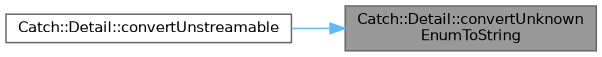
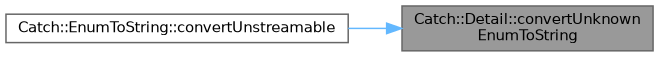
  digraph {
    rankdir=RL
    node [fontname=Helvetica fontsize=10 shape=box style=filled]
    n1 [color=gray40 fillcolor=grey60 fontcolor=black height=0.2 label="Catch::Detail::convertUnknown\lEnumToString" width=0.4]
-   n2 [color=grey40 fillcolor=white height=0.2 label="Catch::Detail::convertUnstreamable" width=0.4]
+   n2 [color=grey40 fillcolor=white height=0.2 label="Catch::EnumToString::convertUnstreamable" width=0.4]
    n1 -> n2 [color=steelblue1 dir=back fontname=Helvetica fontsize=10 labelfontname=Helvetica labelfontsize=10 style=solid]
  }
